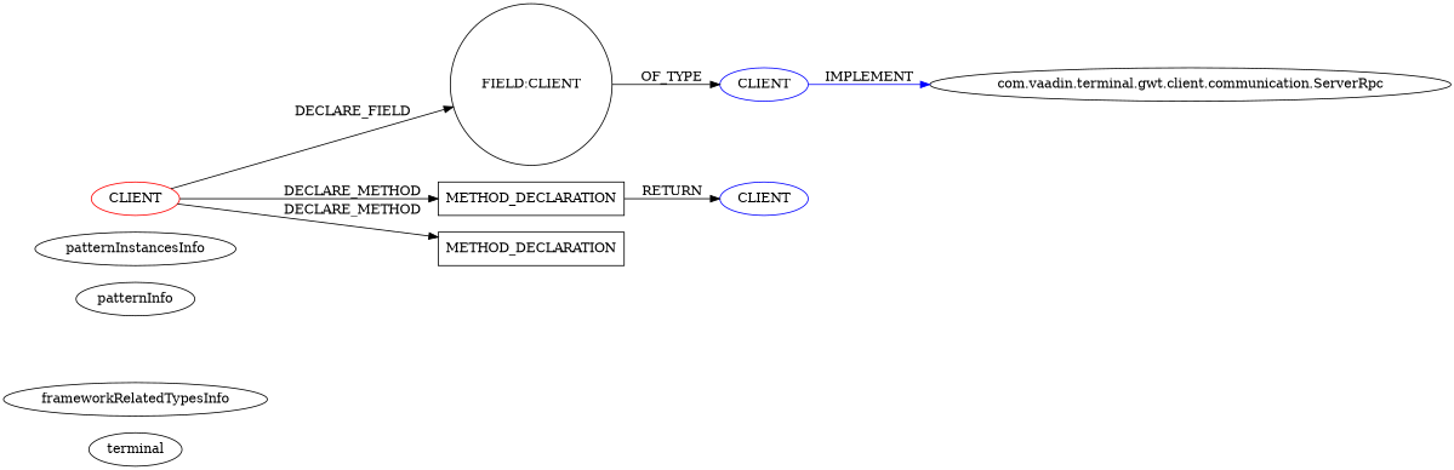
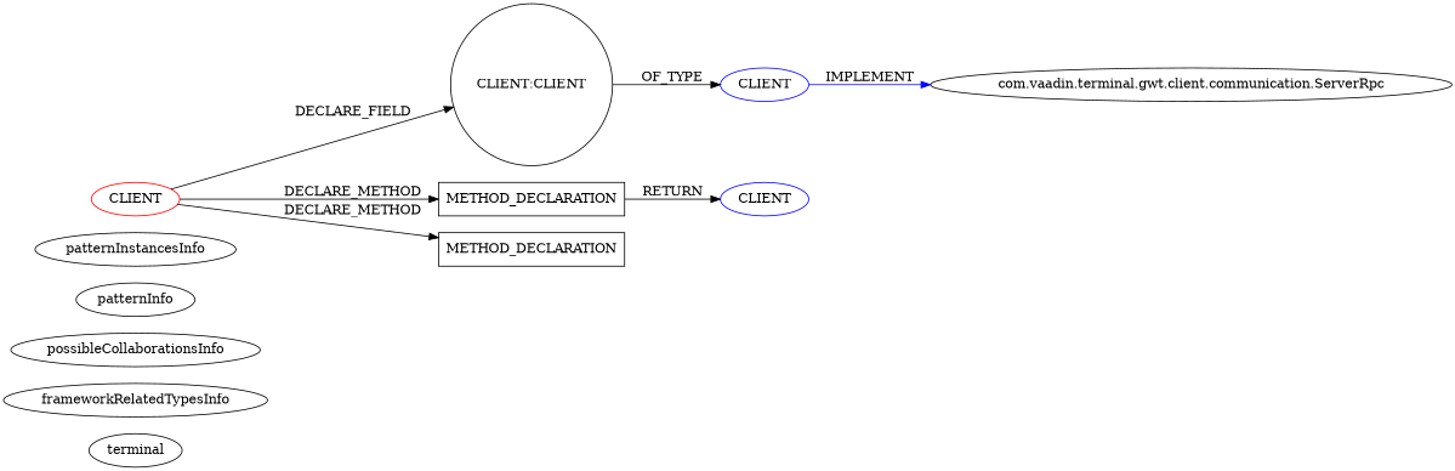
  digraph {
    rankdir=LR
    node [isFrameworkType=false]
    n1 [category=pattern graphId=1673 isAnonymous=false label=terminal possibleRelation=false isFrameworkType=""]
    frameworkRelatedTypesInfo [isFrameworkType=""]
+   possibleCollaborationsInfo [isFrameworkType=""]
    patternInfo [frequency=2.0 patternRootClient=0 isFrameworkType=""]
    patternInstancesInfo [0="Peppe-Depot~/Peppe-Depot/Depot-master/src/com/jensjansson/depot/Depot.java~Depot~378" 1="Peppe-Depot~/Peppe-Depot/Depot-master/src/com/jensjansson/depot/client/ui/DepotConnector.java~DepotConnector~382" isFrameworkType=""]
    n6 [label="com.vaadin.terminal.gwt.client.communication.ServerRpc" vertexType=FRAMEWORK_INTERFACE_TYPE]
    n7 [color=blue label=CLIENT vertexType=REFERENCE_CLIENT_CLASS_DECLARATION]
-   n8 [label="FIELD:CLIENT" shape=circle vertexType=FIELD_DECLARATION]
+   n8 [label="CLIENT:CLIENT" shape=circle vertexType=FIELD_DECLARATION]
    n9 [color=red label=CLIENT vertexType=ROOT_CLIENT_CLASS_DECLARATION]
    n10 [label=METHOD_DECLARATION shape=box vertexType=CLIENT_METHOD_DECLARATION]
    n11 [label=METHOD_DECLARATION shape=box vertexType=CLIENT_METHOD_DECLARATION]
    n12 [color=blue label=CLIENT vertexType=REFERENCE_CLIENT_CLASS_DECLARATION]
    n7 -> n6 [color=blue label=IMPLEMENT]
    n8 -> n7 [label=OF_TYPE]
    n9 -> n8 [label=DECLARE_FIELD]
    n9 -> n10 [label=DECLARE_METHOD]
    n9 -> n11 [label=DECLARE_METHOD]
    n10 -> n12 [label=RETURN]
  }
